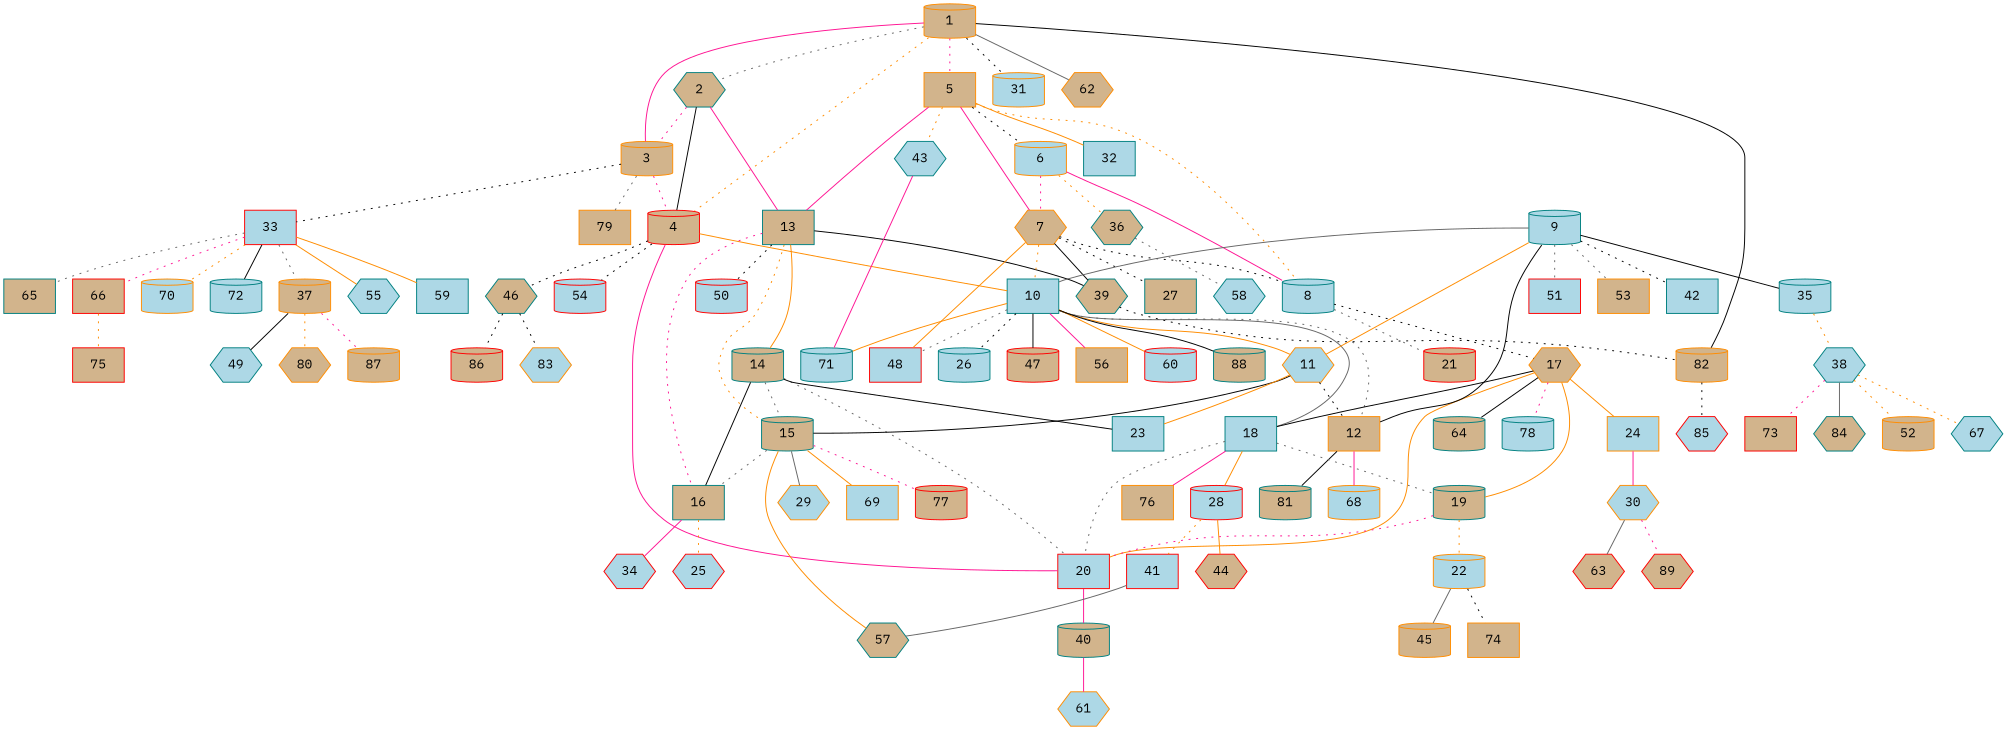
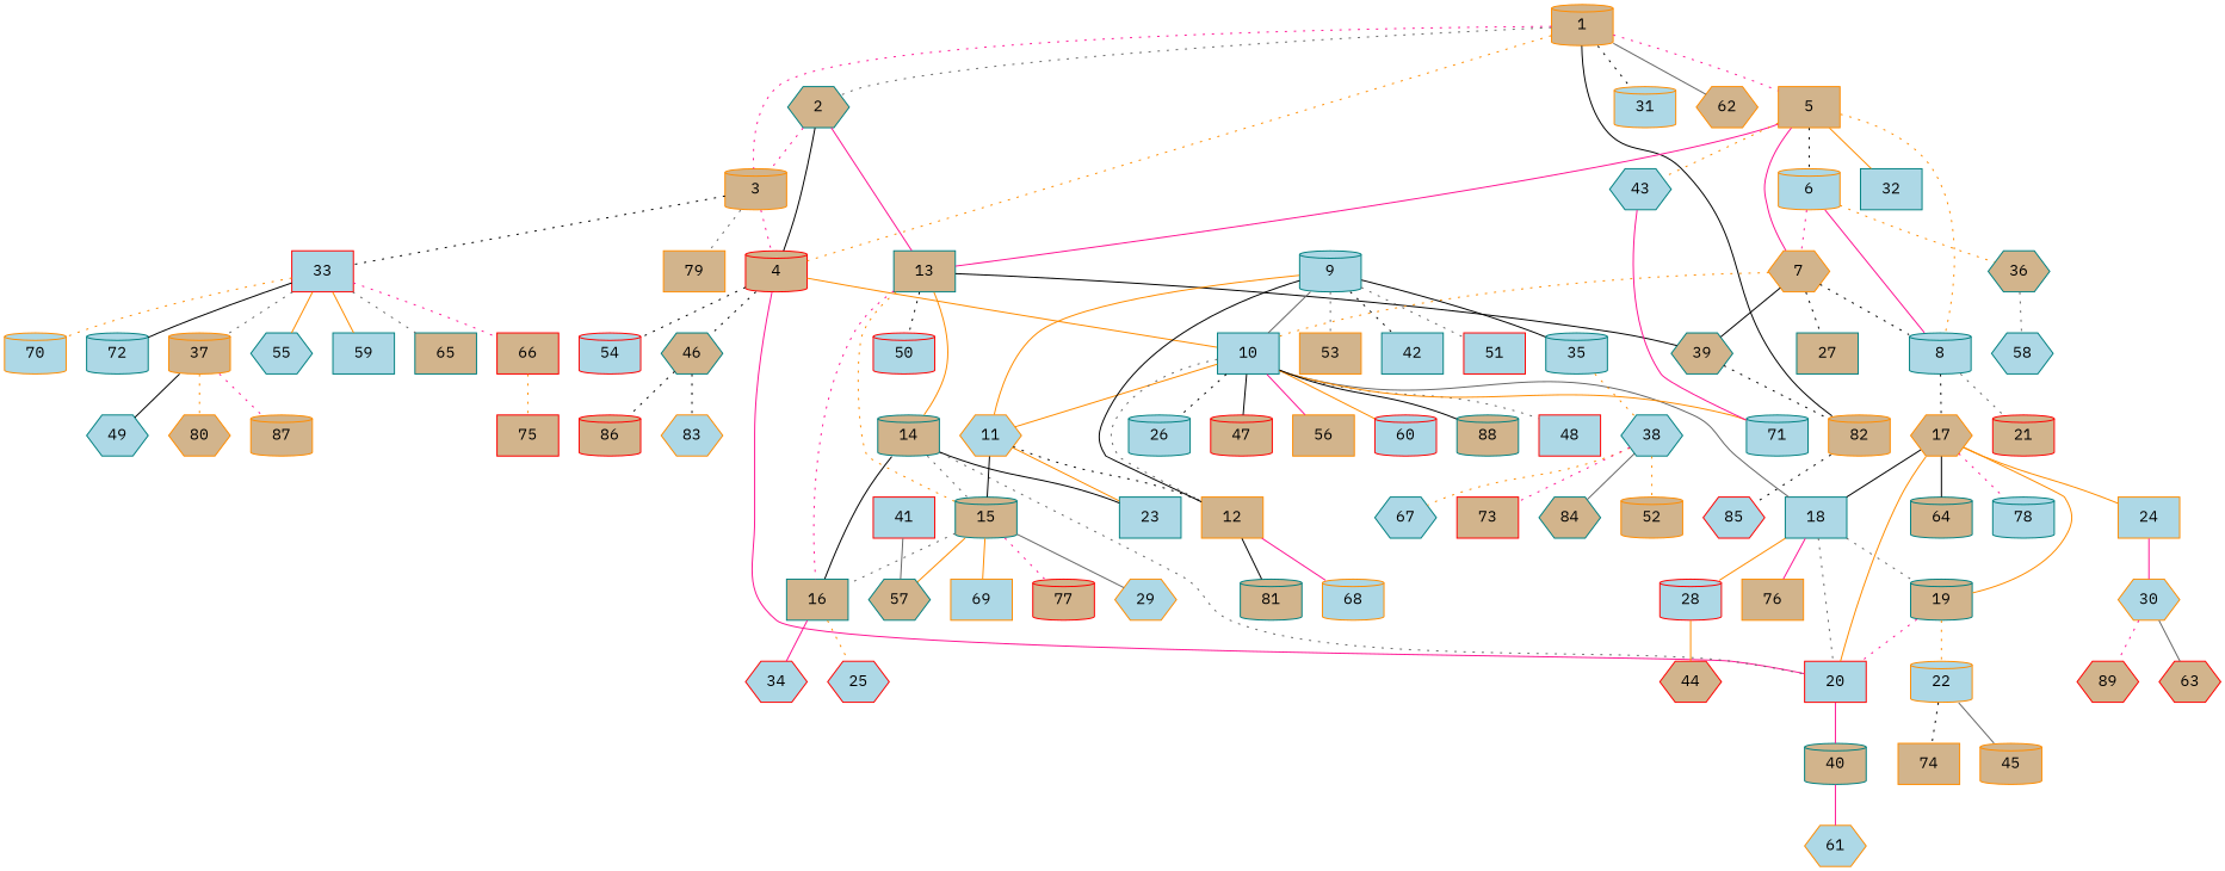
  graph {
    fontname="IBM Plex Mono"
    node [color=teal fillcolor=tan fontname="IBM Plex Mono" shape=cylinder style=filled]
    edge [color=darkorange fontname="IBM Plex Mono" style=dotted]
    1 [color=darkorange]
    2 [shape=hexagon]
    3 [color=darkorange]
    4 [color=red]
    5 [color=darkorange shape=box]
    31 [color=darkorange fillcolor=lightblue]
    62 [color=darkorange shape=hexagon]
    82 [color=darkorange]
    13 [shape=box]
    33 [color=red fillcolor=lightblue shape=box]
    79 [color=darkorange shape=box]
    10 [fillcolor=lightblue shape=box]
    20 [color=red fillcolor=lightblue shape=box]
    46 [shape=hexagon]
    54 [color=red fillcolor=lightblue]
    6 [color=darkorange fillcolor=lightblue]
    7 [color=darkorange shape=hexagon]
    8 [fillcolor=lightblue]
    32 [fillcolor=lightblue shape=box]
    43 [fillcolor=lightblue shape=hexagon]
    85 [color=red fillcolor=lightblue shape=hexagon]
    39 [shape=hexagon]
    15
    14
    16 [shape=box]
    50 [color=red fillcolor=lightblue]
    37 [color=darkorange]
    55 [fillcolor=lightblue shape=hexagon]
    59 [fillcolor=lightblue shape=box]
    65 [shape=box]
    66 [color=red shape=box]
    70 [color=darkorange fillcolor=lightblue]
    72 [fillcolor=lightblue]
    48 [color=red fillcolor=lightblue shape=box]
    11 [color=darkorange fillcolor=lightblue shape=hexagon]
    12 [color=darkorange shape=box]
    18 [fillcolor=lightblue shape=box]
    26 [fillcolor=lightblue]
    47 [color=red]
    56 [color=darkorange shape=box]
    60 [color=red fillcolor=lightblue]
    71 [fillcolor=lightblue]
    88
    40
    83 [color=darkorange fillcolor=lightblue shape=hexagon]
    86 [color=red]
    36 [shape=hexagon]
    27 [shape=box]
    17 [color=darkorange shape=hexagon]
    21 [color=red]
    58 [fillcolor=lightblue shape=hexagon]
    19
    24 [color=darkorange fillcolor=lightblue shape=box]
    64
    78 [fillcolor=lightblue]
    9 [fillcolor=lightblue]
    35 [fillcolor=lightblue]
    42 [fillcolor=lightblue shape=box]
    51 [color=red fillcolor=lightblue shape=box]
    53 [color=darkorange shape=box]
    23 [fillcolor=lightblue shape=box]
    68 [color=darkorange fillcolor=lightblue]
    81
    38 [fillcolor=lightblue shape=hexagon]
    28 [color=red fillcolor=lightblue]
    76 [color=darkorange shape=box]
    29 [color=darkorange fillcolor=lightblue shape=hexagon]
    57 [shape=hexagon]
    69 [color=darkorange fillcolor=lightblue shape=box]
    77 [color=red]
    25 [color=red fillcolor=lightblue shape=hexagon]
    34 [color=red fillcolor=lightblue shape=hexagon]
    22 [color=darkorange fillcolor=lightblue]
    30 [color=darkorange fillcolor=lightblue shape=hexagon]
    41 [color=red fillcolor=lightblue shape=box]
    44 [color=red shape=hexagon]
    45 [color=darkorange]
    74 [color=darkorange shape=box]
    61 [color=darkorange fillcolor=lightblue shape=hexagon]
    63 [color=red shape=hexagon]
    89 [color=red shape=hexagon]
    49 [fillcolor=lightblue shape=hexagon]
    80 [color=darkorange shape=hexagon]
    87 [color=darkorange]
    75 [color=red shape=box]
    52 [color=darkorange]
    67 [fillcolor=lightblue shape=hexagon]
    73 [color=red shape=box]
    84 [shape=hexagon]
    1 -- 2 [color=gray40]
-   1 -- 3 [color=deeppink style=solid]
+   1 -- 3 [color=deeppink]
    1 -- 4
    1 -- 5 [color=deeppink]
    1 -- 31 [color=black]
    1 -- 62 [color=gray40 style=solid]
    1 -- 82 [color=black style=solid]
    2 -- 3 [color=deeppink]
    2 -- 4 [color=black style=solid]
    2 -- 13 [color=deeppink style=solid]
    3 -- 4 [color=deeppink]
    3 -- 33 [color=black]
    3 -- 79 [color=gray40]
    4 -- 10 [style=solid]
    4 -- 20 [color=deeppink style=solid]
    4 -- 46 [color=black]
    4 -- 54 [color=black]
    5 -- 13 [color=deeppink style=solid]
    5 -- 6 [color=black]
    5 -- 7 [color=deeppink style=solid]
    5 -- 8
    5 -- 32 [style=solid]
    5 -- 43
    82 -- 85 [color=black]
    13 -- 39 [color=black style=solid]
    13 -- 15
    13 -- 14 [style=solid]
    13 -- 16 [color=deeppink]
    13 -- 50 [color=black]
    33 -- 37 [color=gray40]
    33 -- 55 [style=solid]
    33 -- 59 [style=solid]
    33 -- 65 [color=gray40]
    33 -- 66 [color=deeppink]
    33 -- 70
    33 -- 72 [color=black style=solid]
    10 -- 48 [color=gray40]
    10 -- 11 [style=solid]
    10 -- 12 [color=gray40]
    10 -- 18 [color=gray40 style=solid]
    10 -- 26 [color=black]
    10 -- 47 [color=black style=solid]
    10 -- 56 [color=deeppink style=solid]
    10 -- 60 [style=solid]
    10 -- 71 [style=solid]
    10 -- 88 [color=black style=solid]
    20 -- 40 [color=deeppink style=solid]
    46 -- 83 [color=black]
    46 -- 86 [color=black]
    6 -- 7 [color=deeppink]
    6 -- 8 [color=deeppink style=solid]
    6 -- 36
    7 -- 10
    7 -- 8 [color=black]
    7 -- 39 [color=black style=solid]
-   7 -- 48 [style=solid]
    7 -- 27 [color=black]
    8 -- 17 [color=black]
    8 -- 21 [color=gray40]
    43 -- 71 [color=deeppink style=solid]
    39 -- 82 [color=black]
    15 -- 16 [color=gray40]
    15 -- 29 [color=gray40 style=solid]
    15 -- 57 [style=solid]
    15 -- 69 [style=solid]
    15 -- 77 [color=deeppink]
    14 -- 20 [color=gray40]
    14 -- 15 [color=gray40]
    14 -- 16 [color=black style=solid]
    14 -- 23 [color=black style=solid]
    16 -- 25
    16 -- 34 [color=deeppink style=solid]
    37 -- 49 [color=black style=solid]
    37 -- 80
    37 -- 87 [color=deeppink]
    66 -- 75
    11 -- 15 [color=black style=solid]
    11 -- 12 [color=black]
    11 -- 23 [style=solid]
    12 -- 68 [color=deeppink style=solid]
    12 -- 81 [color=black style=solid]
    18 -- 20 [color=gray40]
    18 -- 19 [color=gray40]
    18 -- 28 [style=solid]
    18 -- 76 [color=deeppink style=solid]
    40 -- 61 [color=deeppink style=solid]
    36 -- 58 [color=gray40]
    17 -- 20 [style=solid]
    17 -- 18 [color=black style=solid]
    17 -- 19 [style=solid]
    17 -- 24 [style=solid]
    17 -- 64 [color=black style=solid]
    17 -- 78 [color=deeppink]
    19 -- 20 [color=deeppink]
    19 -- 22
    24 -- 30 [color=deeppink style=solid]
    9 -- 10 [color=gray40 style=solid]
    9 -- 11 [style=solid]
    9 -- 12 [color=black style=solid]
    9 -- 35 [color=black style=solid]
    9 -- 42 [color=black]
    9 -- 51 [color=gray40]
    9 -- 53 [color=gray40]
    35 -- 38
    38 -- 52
    38 -- 67
    38 -- 73 [color=deeppink]
    38 -- 84 [color=gray40 style=solid]
-   28 -- 41
    28 -- 44 [style=solid]
    22 -- 45 [color=gray40 style=solid]
    22 -- 74 [color=black]
    30 -- 63 [color=gray40 style=solid]
    30 -- 89 [color=deeppink]
    41 -- 57 [color=gray40 style=solid]
  }
